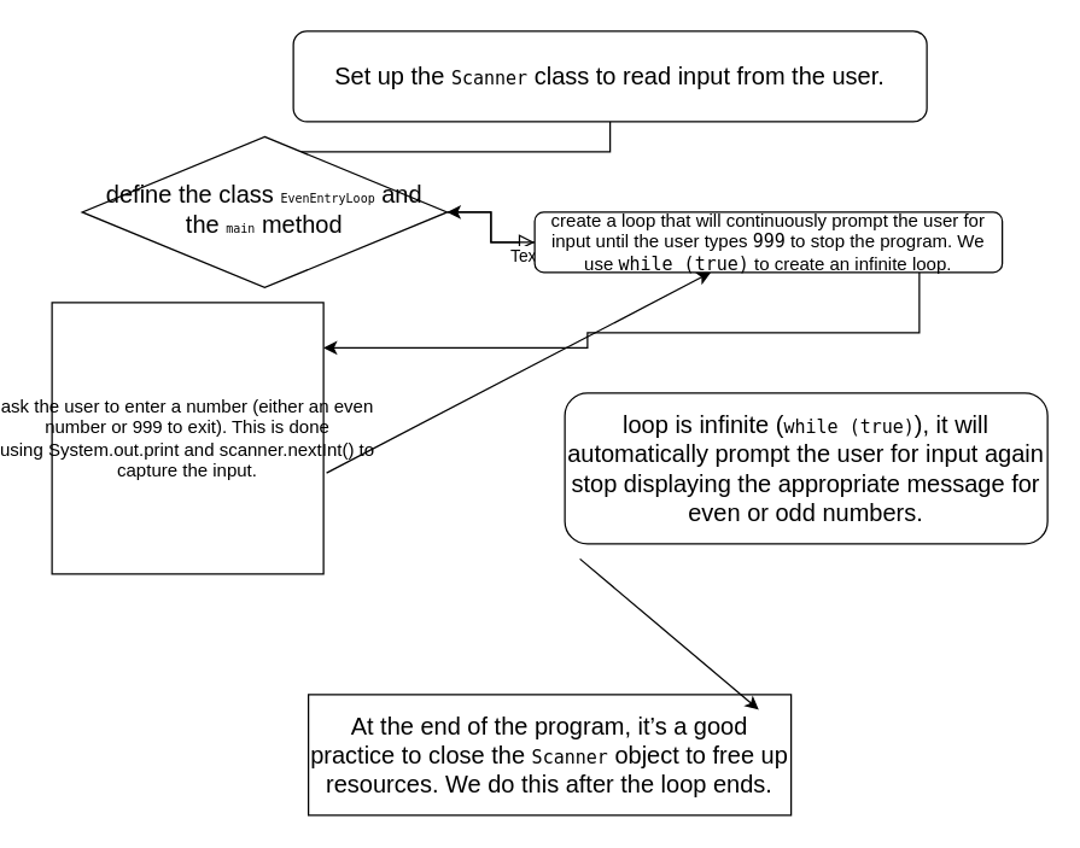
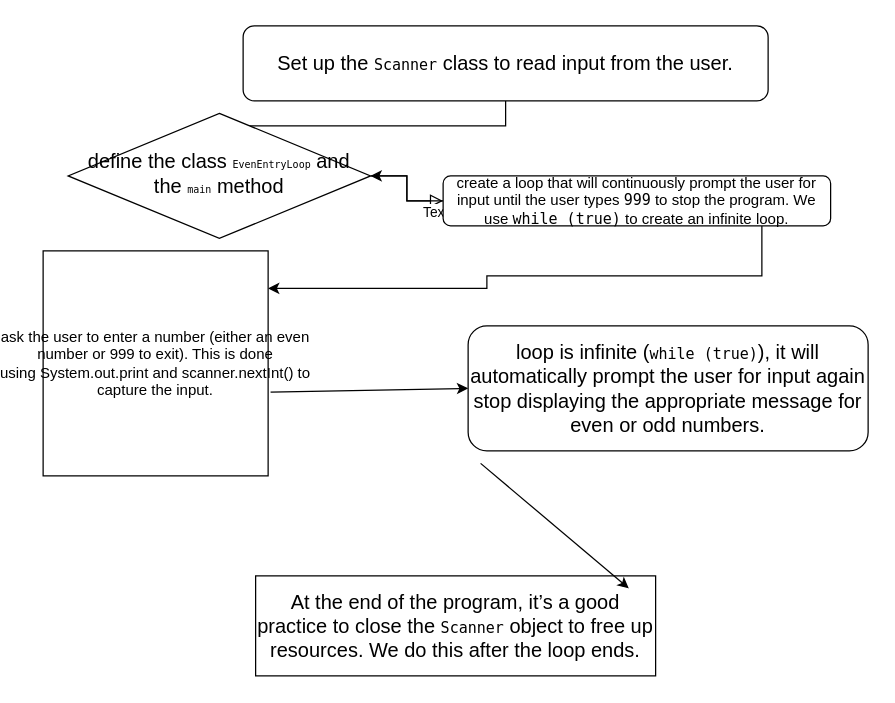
  <mxCell id="0" />
  <mxCell id="1" parent="0" />
  <mxCell id="2" value="" style="rounded=0;html=1;jettySize=auto;orthogonalLoop=1;fontSize=11;endArrow=block;endFill=0;endSize=8;strokeWidth=1;shadow=0;labelBackgroundColor=none;edgeStyle=orthogonalEdgeStyle;" parent="1" source="3" target="6" edge="1"><mxGeometry relative="1" as="geometry" /></mxCell>
  <mxCell id="3" value="&lt;span style=&quot;text-align: start; font-size: medium;&quot;&gt;Set up the&amp;nbsp;&lt;/span&gt;&lt;code style=&quot;text-align: start;&quot; data-end=&quot;688&quot; data-start=&quot;679&quot;&gt;Scanner&lt;/code&gt;&lt;span style=&quot;text-align: start; font-size: medium;&quot;&gt;&amp;nbsp;class to read input from the user.&lt;/span&gt;" style="rounded=1;whiteSpace=wrap;html=1;fontSize=12;glass=0;strokeWidth=1;shadow=0;" parent="1" vertex="1"><mxGeometry x="180" y="20" width="420" height="60" as="geometry" /></mxCell>
  <mxCell id="4" value="" style="edgeStyle=orthogonalEdgeStyle;rounded=0;html=1;jettySize=auto;orthogonalLoop=1;fontSize=11;endArrow=block;endFill=0;endSize=8;strokeWidth=1;shadow=0;labelBackgroundColor=none;" parent="1" source="6" target="9" edge="1"><mxGeometry y="10" relative="1" as="geometry"><mxPoint as="offset" /></mxGeometry></mxCell>
  <mxCell id="5" value="Text" style="edgeLabel;html=1;align=center;verticalAlign=middle;resizable=0;points=[];" vertex="1" connectable="0" parent="4"><mxGeometry x="0.821" y="-8" relative="1" as="geometry"><mxPoint as="offset" /></mxGeometry></mxCell>
  <mxCell id="6" value="&lt;meta charset=&quot;utf-8&quot;&gt;&lt;span style=&quot;font-style: normal; font-variant-caps: normal; font-weight: 400; letter-spacing: normal; orphans: auto; text-align: start; text-indent: 0px; text-transform: none; white-space: normal; widows: auto; word-spacing: 0px; -webkit-text-stroke-width: 0px; text-decoration: none; caret-color: rgb(0, 0, 0); color: rgb(0, 0, 0); font-size: medium; float: none; display: inline !important;&quot;&gt;define the class&lt;span class=&quot;Apple-converted-space&quot;&gt;&amp;nbsp;&lt;/span&gt;&lt;/span&gt;&lt;code style=&quot;font-style: normal; font-variant-caps: normal; font-weight: 400; letter-spacing: normal; orphans: auto; text-align: start; text-indent: 0px; text-transform: none; white-space: normal; widows: auto; word-spacing: 0px; -webkit-text-stroke-width: 0px; text-decoration: none; caret-color: rgb(0, 0, 0); color: rgb(0, 0, 0);&quot; data-end=&quot;850&quot; data-start=&quot;835&quot;&gt;EvenEntryLoop&lt;/code&gt;&lt;span style=&quot;font-style: normal; font-variant-caps: normal; font-weight: 400; letter-spacing: normal; orphans: auto; text-align: start; text-indent: 0px; text-transform: none; white-space: normal; widows: auto; word-spacing: 0px; -webkit-text-stroke-width: 0px; text-decoration: none; caret-color: rgb(0, 0, 0); color: rgb(0, 0, 0); font-size: medium; float: none; display: inline !important;&quot;&gt;&lt;span class=&quot;Apple-converted-space&quot;&gt;&amp;nbsp;&lt;/span&gt;and the&lt;span class=&quot;Apple-converted-space&quot;&gt;&amp;nbsp;&lt;/span&gt;&lt;/span&gt;&lt;code style=&quot;font-style: normal; font-variant-caps: normal; font-weight: 400; letter-spacing: normal; orphans: auto; text-align: start; text-indent: 0px; text-transform: none; white-space: normal; widows: auto; word-spacing: 0px; -webkit-text-stroke-width: 0px; text-decoration: none; caret-color: rgb(0, 0, 0); color: rgb(0, 0, 0);&quot; data-end=&quot;865&quot; data-start=&quot;859&quot;&gt;main&lt;/code&gt;&lt;span style=&quot;font-style: normal; font-variant-caps: normal; font-weight: 400; letter-spacing: normal; orphans: auto; text-align: start; text-indent: 0px; text-transform: none; white-space: normal; widows: auto; word-spacing: 0px; -webkit-text-stroke-width: 0px; text-decoration: none; caret-color: rgb(0, 0, 0); color: rgb(0, 0, 0); font-size: medium; float: none; display: inline !important;&quot;&gt;&lt;span class=&quot;Apple-converted-space&quot;&gt;&amp;nbsp;&lt;/span&gt;method&lt;/span&gt;" style="rhombus;whiteSpace=wrap;html=1;shadow=0;fontFamily=Helvetica;fontSize=8;align=center;strokeWidth=1;spacing=6;spacingTop=-4;" parent="1" vertex="1"><mxGeometry x="40" y="90" width="242" height="100" as="geometry" /></mxCell>
  <mxCell id="7" value="" style="edgeStyle=orthogonalEdgeStyle;rounded=0;orthogonalLoop=1;jettySize=auto;html=1;" edge="1" parent="1" source="9" target="6"><mxGeometry relative="1" as="geometry" /></mxCell>
  <mxCell id="8" style="edgeStyle=orthogonalEdgeStyle;rounded=0;orthogonalLoop=1;jettySize=auto;html=1;exitX=1;exitY=1;exitDx=0;exitDy=0;entryX=1;entryY=0.5;entryDx=0;entryDy=0;" edge="1" parent="1"><mxGeometry relative="1" as="geometry"><mxPoint x="200" y="230" as="targetPoint" /><mxPoint x="595" y="150" as="sourcePoint" /><Array as="points"><mxPoint x="595" y="220" /><mxPoint x="375" y="220" /><mxPoint x="375" y="230" /></Array></mxGeometry></mxCell>
  <mxCell id="9" value="&lt;font&gt;&lt;span style=&quot;text-align: start;&quot;&gt;create a loop that will continuously prompt the user for input until the user types&amp;nbsp;&lt;/span&gt;&lt;code style=&quot;text-align: start;&quot; data-end=&quot;1331&quot; data-start=&quot;1326&quot;&gt;999&lt;/code&gt;&lt;span style=&quot;text-align: start;&quot;&gt;&amp;nbsp;to stop the program. We use&amp;nbsp;&lt;/span&gt;&lt;code style=&quot;text-align: start;&quot; data-end=&quot;1374&quot; data-start=&quot;1360&quot;&gt;while (true)&lt;/code&gt;&lt;span style=&quot;text-align: start;&quot;&gt;&amp;nbsp;to create an infinite loop.&lt;/span&gt;&lt;/font&gt;" style="rounded=1;whiteSpace=wrap;html=1;fontSize=12;glass=0;strokeWidth=1;shadow=0;" parent="1" vertex="1"><mxGeometry x="340" y="140" width="310" height="40" as="geometry" /></mxCell>
  <mxCell id="10" value="&lt;span style=&quot;text-align: start; font-size: medium;&quot;&gt;At the end of the program, it’s a good practice to close the&amp;nbsp;&lt;/span&gt;&lt;code style=&quot;text-align: start;&quot; data-end=&quot;3516&quot; data-start=&quot;3507&quot;&gt;Scanner&lt;/code&gt;&lt;span style=&quot;text-align: start; font-size: medium;&quot;&gt;&amp;nbsp;object to free up resources. We do this after the loop ends.&lt;/span&gt;" style="rounded=1;whiteSpace=wrap;html=1;fontSize=12;glass=0;strokeWidth=1;shadow=0;arcSize=0;" parent="1" vertex="1"><mxGeometry x="190" y="460" width="320" height="80" as="geometry" /></mxCell>
  <mxCell id="11" value="&lt;span style=&quot;text-align: start; font-size: medium;&quot;&gt;loop is infinite (&lt;/span&gt;&lt;code style=&quot;text-align: start;&quot; data-end=&quot;3287&quot; data-start=&quot;3273&quot;&gt;while (true)&lt;/code&gt;&lt;span style=&quot;text-align: start; font-size: medium;&quot;&gt;), it will automatically prompt the user for input again stop displaying the appropriate message for even or odd numbers.&lt;/span&gt;" style="rounded=1;whiteSpace=wrap;html=1;fontSize=12;glass=0;strokeWidth=1;shadow=0;" parent="1" vertex="1"><mxGeometry x="360" y="260" width="320" height="100" as="geometry" /></mxCell>
  <mxCell id="12" value="ask the user to enter a number (either an even number or 999 to exit). This is done using System.out.print and scanner.nextInt() to capture the input." style="html=1;aspect=fixed;whiteSpace=wrap;" vertex="1" parent="1"><mxGeometry y="200" width="180" height="180" as="geometry" x="20" /></mxCell>
  <mxCell id="13" style="edgeStyle=orthogonalEdgeStyle;rounded=0;orthogonalLoop=1;jettySize=auto;html=1;exitX=0.5;exitY=1;exitDx=0;exitDy=0;" edge="1" parent="1" source="10" target="10"><mxGeometry relative="1" as="geometry" /></mxCell>
- <mxCell id="14" value="" style="endArrow=classic;html=1;rounded=0;exitX=1.011;exitY=0.628;exitDx=0;exitDy=0;exitPerimeter=0;" edge="1" parent="1" source="12" target="9"><mxGeometry width="50" height="50" relative="1" as="geometry"><mxPoint x="370" y="370" as="sourcePoint" /><mxPoint x="420" y="320" as="targetPoint" /></mxGeometry></mxCell>
+ <mxCell id="14" value="" style="endArrow=classic;html=1;rounded=0;exitX=1.011;exitY=0.628;exitDx=0;exitDy=0;exitPerimeter=0;entryX=0;entryY=0.5;entryDx=0;entryDy=0;" edge="1" parent="1" source="12" target="11"><mxGeometry width="50" height="50" relative="1" as="geometry"><mxPoint x="370" y="370" as="sourcePoint" /><mxPoint x="420" y="320" as="targetPoint" /></mxGeometry></mxCell>
  <mxCell id="15" value="" style="endArrow=classic;html=1;rounded=0;entryX=0.933;entryY=0.125;entryDx=0;entryDy=0;entryPerimeter=0;" edge="1" parent="1" target="10"><mxGeometry width="50" height="50" relative="1" as="geometry"><mxPoint x="370" y="370" as="sourcePoint" /><mxPoint x="420" y="320" as="targetPoint" /></mxGeometry></mxCell>
